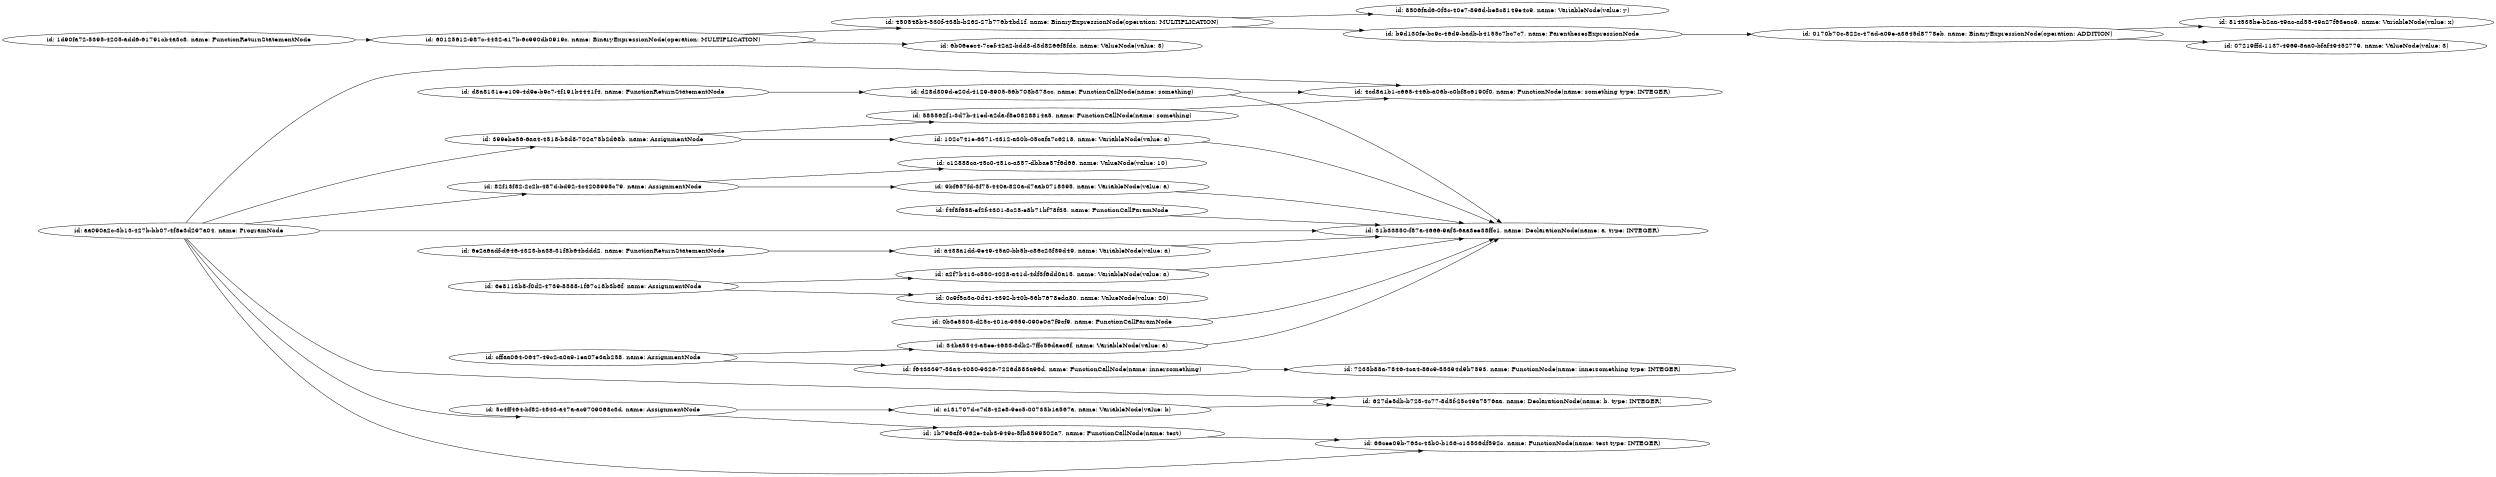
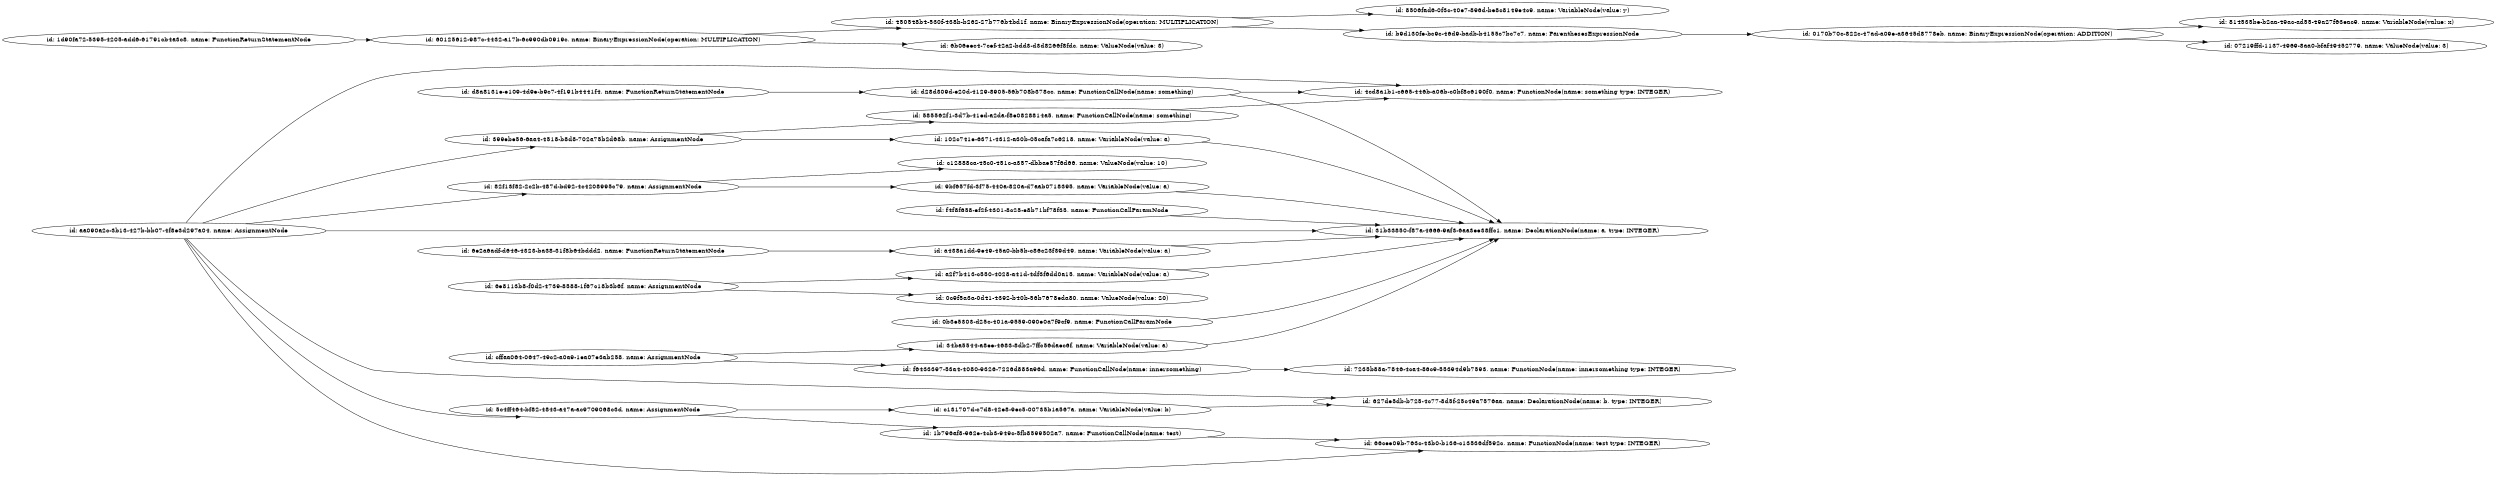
  digraph {
    rankdir=LR
    "id: 5c4ff464-bf82-4843-a47a-ac9709068c3d, name: AssignmentNode"
    "id: c131707d-c7d8-42e8-9ec5-00735b1a567a, name: VariableNode(value: b)"
    "id: 1b796af8-962e-4cb3-949c-5fb8599502a7, name: FunctionCallNode(name: test)"
    "id: 627de5db-b725-4c77-8d5f-25c49a7576aa, name: DeclarationNode(name: b, type: INTEGER)"
    "id: 66cee09b-763c-43b0-b136-c13536df592c, name: FunctionNode(name: test type: INTEGER)"
    "id: f4f8f658-ef2f-4301-8c25-e8b71bf78f35, name: FunctionCallParamNode"
    "id: 31b33850-f87a-4666-9af3-6aa3ee38ffc1, name: DeclarationNode(name: a, type: INTEGER)"
    "id: 450548b4-530f-438b-b262-27b776b4bd1f, name: BinaryExpressionNode(operation: MULTIPLICATION)"
    "id: 8506fad6-0f3c-40e7-896d-be8c8149e4c9, name: VariableNode(value: y)"
    "id: b9d130fe-bc9c-46d9-badb-b4155c7bc7c7, name: ParenthesesExpressionNode"
    "id: 0170b70c-822c-47ad-a09e-a3645d8778eb, name: BinaryExpressionNode(operation: ADDITION)"
    "id: 1d90fa72-5395-4205-add6-61791cb4a3c8, name: FunctionReturnStatementNode"
    "id: 60125612-987c-4432-a17b-6c990db0919c, name: BinaryExpressionNode(operation: MULTIPLICATION)"
    "id: 6b06eec4-7cef-42a2-bdd3-d3d8266f8fdc, name: ValueNode(value: 3)"
    "id: 399ebe56-6aa4-4518-b8d8-702a75b2d68b, name: AssignmentNode"
    "id: 102c741e-6371-4312-a30b-05cafa7c6218, name: VariableNode(value: a)"
    "id: 585562f1-3d7b-41ed-a2da-f8e0828814a5, name: FunctionCallNode(name: something)"
    "id: 4cd8a1b1-c665-446b-a06b-c0bf8c6190f0, name: FunctionNode(name: something type: INTEGER)"
    "id: 82f13f82-2c2b-487d-bd92-4c4208995c79, name: AssignmentNode"
    "id: c12888ca-45c0-451c-a357-dbbae57f6d66, name: ValueNode(value: 10)"
    "id: 9bf657fd-3f75-440a-820a-d7aab0718395, name: VariableNode(value: a)"
    "id: d28d309d-e20d-4129-8905-56b708b378cc, name: FunctionCallNode(name: something)"
    "id: d8a8131e-e109-4d9e-b9c7-4f191b4441f4, name: FunctionReturnStatementNode"
    "id: 814535be-b2aa-49ac-ad55-49a27f63eac9, name: VariableNode(value: x)"
    "id: 07219ffd-1137-4969-8aa0-bfaf49452779, name: ValueNode(value: 3)"
    "id: a2f7b413-c550-4028-a41d-4df3f6dd0a15, name: VariableNode(value: a)"
-   "id: aa090a2c-3b13-427b-bb07-4f8e3d297a04, name: ProgramNode"
+   "id: aa090a2c-3b13-427b-bb07-4f8e3d297a04, name: ProgramNode" [label="id: aa090a2c-3b13-427b-bb07-4f8e3d297a04, name: AssignmentNode"]
    "id: 34ba5544-a8ee-4683-8db2-7ffc56daec6f, name: VariableNode(value: a)"
    "id: f6433397-53a4-4080-9326-7226d883a96d, name: FunctionCallNode(name: innersomething)"
    "id: 7235b88a-7846-4ca4-86c9-55394d9b7593, name: FunctionNode(name: innersomething type: INTEGER)"
    "id: cffaa064-0647-49c2-a0a9-1ea07e3ab258, name: AssignmentNode"
    "id: 0b3e5303-d25c-401a-9559-090e0a7f9cf9, name: FunctionCallParamNode"
    "id: 6e8113b8-f0d2-4739-8588-1f67c18b3b6f, name: AssignmentNode"
    "id: 0c9f5a3a-0d41-4392-b40b-56b7678eda80, name: ValueNode(value: 20)"
    "id: a438a1dd-9e49-45a0-bb5b-c86c23f39d49, name: VariableNode(value: a)"
    "id: 6e2a6adf-d646-4323-ba38-31f8b64bddd2, name: FunctionReturnStatementNode"
    "id: 5c4ff464-bf82-4843-a47a-ac9709068c3d, name: AssignmentNode" -> "id: c131707d-c7d8-42e8-9ec5-00735b1a567a, name: VariableNode(value: b)"
    "id: 5c4ff464-bf82-4843-a47a-ac9709068c3d, name: AssignmentNode" -> "id: 1b796af8-962e-4cb3-949c-5fb8599502a7, name: FunctionCallNode(name: test)"
    "id: c131707d-c7d8-42e8-9ec5-00735b1a567a, name: VariableNode(value: b)" -> "id: 627de5db-b725-4c77-8d5f-25c49a7576aa, name: DeclarationNode(name: b, type: INTEGER)"
    "id: 1b796af8-962e-4cb3-949c-5fb8599502a7, name: FunctionCallNode(name: test)" -> "id: 66cee09b-763c-43b0-b136-c13536df592c, name: FunctionNode(name: test type: INTEGER)"
    "id: f4f8f658-ef2f-4301-8c25-e8b71bf78f35, name: FunctionCallParamNode" -> "id: 31b33850-f87a-4666-9af3-6aa3ee38ffc1, name: DeclarationNode(name: a, type: INTEGER)"
    "id: 450548b4-530f-438b-b262-27b776b4bd1f, name: BinaryExpressionNode(operation: MULTIPLICATION)" -> "id: 8506fad6-0f3c-40e7-896d-be8c8149e4c9, name: VariableNode(value: y)"
    "id: 450548b4-530f-438b-b262-27b776b4bd1f, name: BinaryExpressionNode(operation: MULTIPLICATION)" -> "id: b9d130fe-bc9c-46d9-badb-b4155c7bc7c7, name: ParenthesesExpressionNode"
    "id: b9d130fe-bc9c-46d9-badb-b4155c7bc7c7, name: ParenthesesExpressionNode" -> "id: 0170b70c-822c-47ad-a09e-a3645d8778eb, name: BinaryExpressionNode(operation: ADDITION)"
    "id: 0170b70c-822c-47ad-a09e-a3645d8778eb, name: BinaryExpressionNode(operation: ADDITION)" -> "id: 814535be-b2aa-49ac-ad55-49a27f63eac9, name: VariableNode(value: x)"
    "id: 0170b70c-822c-47ad-a09e-a3645d8778eb, name: BinaryExpressionNode(operation: ADDITION)" -> "id: 07219ffd-1137-4969-8aa0-bfaf49452779, name: ValueNode(value: 3)"
    "id: 1d90fa72-5395-4205-add6-61791cb4a3c8, name: FunctionReturnStatementNode" -> "id: 60125612-987c-4432-a17b-6c990db0919c, name: BinaryExpressionNode(operation: MULTIPLICATION)"
    "id: 60125612-987c-4432-a17b-6c990db0919c, name: BinaryExpressionNode(operation: MULTIPLICATION)" -> "id: 450548b4-530f-438b-b262-27b776b4bd1f, name: BinaryExpressionNode(operation: MULTIPLICATION)"
    "id: 60125612-987c-4432-a17b-6c990db0919c, name: BinaryExpressionNode(operation: MULTIPLICATION)" -> "id: 6b06eec4-7cef-42a2-bdd3-d3d8266f8fdc, name: ValueNode(value: 3)"
    "id: 399ebe56-6aa4-4518-b8d8-702a75b2d68b, name: AssignmentNode" -> "id: 102c741e-6371-4312-a30b-05cafa7c6218, name: VariableNode(value: a)"
    "id: 399ebe56-6aa4-4518-b8d8-702a75b2d68b, name: AssignmentNode" -> "id: 585562f1-3d7b-41ed-a2da-f8e0828814a5, name: FunctionCallNode(name: something)"
    "id: 102c741e-6371-4312-a30b-05cafa7c6218, name: VariableNode(value: a)" -> "id: 31b33850-f87a-4666-9af3-6aa3ee38ffc1, name: DeclarationNode(name: a, type: INTEGER)"
    "id: 585562f1-3d7b-41ed-a2da-f8e0828814a5, name: FunctionCallNode(name: something)" -> "id: 4cd8a1b1-c665-446b-a06b-c0bf8c6190f0, name: FunctionNode(name: something type: INTEGER)"
    "id: 82f13f82-2c2b-487d-bd92-4c4208995c79, name: AssignmentNode" -> "id: c12888ca-45c0-451c-a357-dbbae57f6d66, name: ValueNode(value: 10)"
    "id: 82f13f82-2c2b-487d-bd92-4c4208995c79, name: AssignmentNode" -> "id: 9bf657fd-3f75-440a-820a-d7aab0718395, name: VariableNode(value: a)"
    "id: 9bf657fd-3f75-440a-820a-d7aab0718395, name: VariableNode(value: a)" -> "id: 31b33850-f87a-4666-9af3-6aa3ee38ffc1, name: DeclarationNode(name: a, type: INTEGER)"
    "id: d28d309d-e20d-4129-8905-56b708b378cc, name: FunctionCallNode(name: something)" -> "id: 31b33850-f87a-4666-9af3-6aa3ee38ffc1, name: DeclarationNode(name: a, type: INTEGER)"
    "id: d28d309d-e20d-4129-8905-56b708b378cc, name: FunctionCallNode(name: something)" -> "id: 4cd8a1b1-c665-446b-a06b-c0bf8c6190f0, name: FunctionNode(name: something type: INTEGER)"
    "id: d8a8131e-e109-4d9e-b9c7-4f191b4441f4, name: FunctionReturnStatementNode" -> "id: d28d309d-e20d-4129-8905-56b708b378cc, name: FunctionCallNode(name: something)"
    "id: a2f7b413-c550-4028-a41d-4df3f6dd0a15, name: VariableNode(value: a)" -> "id: 31b33850-f87a-4666-9af3-6aa3ee38ffc1, name: DeclarationNode(name: a, type: INTEGER)"
    "id: aa090a2c-3b13-427b-bb07-4f8e3d297a04, name: ProgramNode" -> "id: 5c4ff464-bf82-4843-a47a-ac9709068c3d, name: AssignmentNode"
    "id: aa090a2c-3b13-427b-bb07-4f8e3d297a04, name: ProgramNode" -> "id: 627de5db-b725-4c77-8d5f-25c49a7576aa, name: DeclarationNode(name: b, type: INTEGER)"
    "id: aa090a2c-3b13-427b-bb07-4f8e3d297a04, name: ProgramNode" -> "id: 66cee09b-763c-43b0-b136-c13536df592c, name: FunctionNode(name: test type: INTEGER)"
    "id: aa090a2c-3b13-427b-bb07-4f8e3d297a04, name: ProgramNode" -> "id: 31b33850-f87a-4666-9af3-6aa3ee38ffc1, name: DeclarationNode(name: a, type: INTEGER)"
    "id: aa090a2c-3b13-427b-bb07-4f8e3d297a04, name: ProgramNode" -> "id: 399ebe56-6aa4-4518-b8d8-702a75b2d68b, name: AssignmentNode"
    "id: aa090a2c-3b13-427b-bb07-4f8e3d297a04, name: ProgramNode" -> "id: 4cd8a1b1-c665-446b-a06b-c0bf8c6190f0, name: FunctionNode(name: something type: INTEGER)"
    "id: aa090a2c-3b13-427b-bb07-4f8e3d297a04, name: ProgramNode" -> "id: 82f13f82-2c2b-487d-bd92-4c4208995c79, name: AssignmentNode"
    "id: 34ba5544-a8ee-4683-8db2-7ffc56daec6f, name: VariableNode(value: a)" -> "id: 31b33850-f87a-4666-9af3-6aa3ee38ffc1, name: DeclarationNode(name: a, type: INTEGER)"
    "id: f6433397-53a4-4080-9326-7226d883a96d, name: FunctionCallNode(name: innersomething)" -> "id: 7235b88a-7846-4ca4-86c9-55394d9b7593, name: FunctionNode(name: innersomething type: INTEGER)"
    "id: cffaa064-0647-49c2-a0a9-1ea07e3ab258, name: AssignmentNode" -> "id: 34ba5544-a8ee-4683-8db2-7ffc56daec6f, name: VariableNode(value: a)"
    "id: cffaa064-0647-49c2-a0a9-1ea07e3ab258, name: AssignmentNode" -> "id: f6433397-53a4-4080-9326-7226d883a96d, name: FunctionCallNode(name: innersomething)"
    "id: 0b3e5303-d25c-401a-9559-090e0a7f9cf9, name: FunctionCallParamNode" -> "id: 31b33850-f87a-4666-9af3-6aa3ee38ffc1, name: DeclarationNode(name: a, type: INTEGER)"
    "id: 6e8113b8-f0d2-4739-8588-1f67c18b3b6f, name: AssignmentNode" -> "id: a2f7b413-c550-4028-a41d-4df3f6dd0a15, name: VariableNode(value: a)"
    "id: 6e8113b8-f0d2-4739-8588-1f67c18b3b6f, name: AssignmentNode" -> "id: 0c9f5a3a-0d41-4392-b40b-56b7678eda80, name: ValueNode(value: 20)"
    "id: a438a1dd-9e49-45a0-bb5b-c86c23f39d49, name: VariableNode(value: a)" -> "id: 31b33850-f87a-4666-9af3-6aa3ee38ffc1, name: DeclarationNode(name: a, type: INTEGER)"
    "id: 6e2a6adf-d646-4323-ba38-31f8b64bddd2, name: FunctionReturnStatementNode" -> "id: a438a1dd-9e49-45a0-bb5b-c86c23f39d49, name: VariableNode(value: a)"
  }
